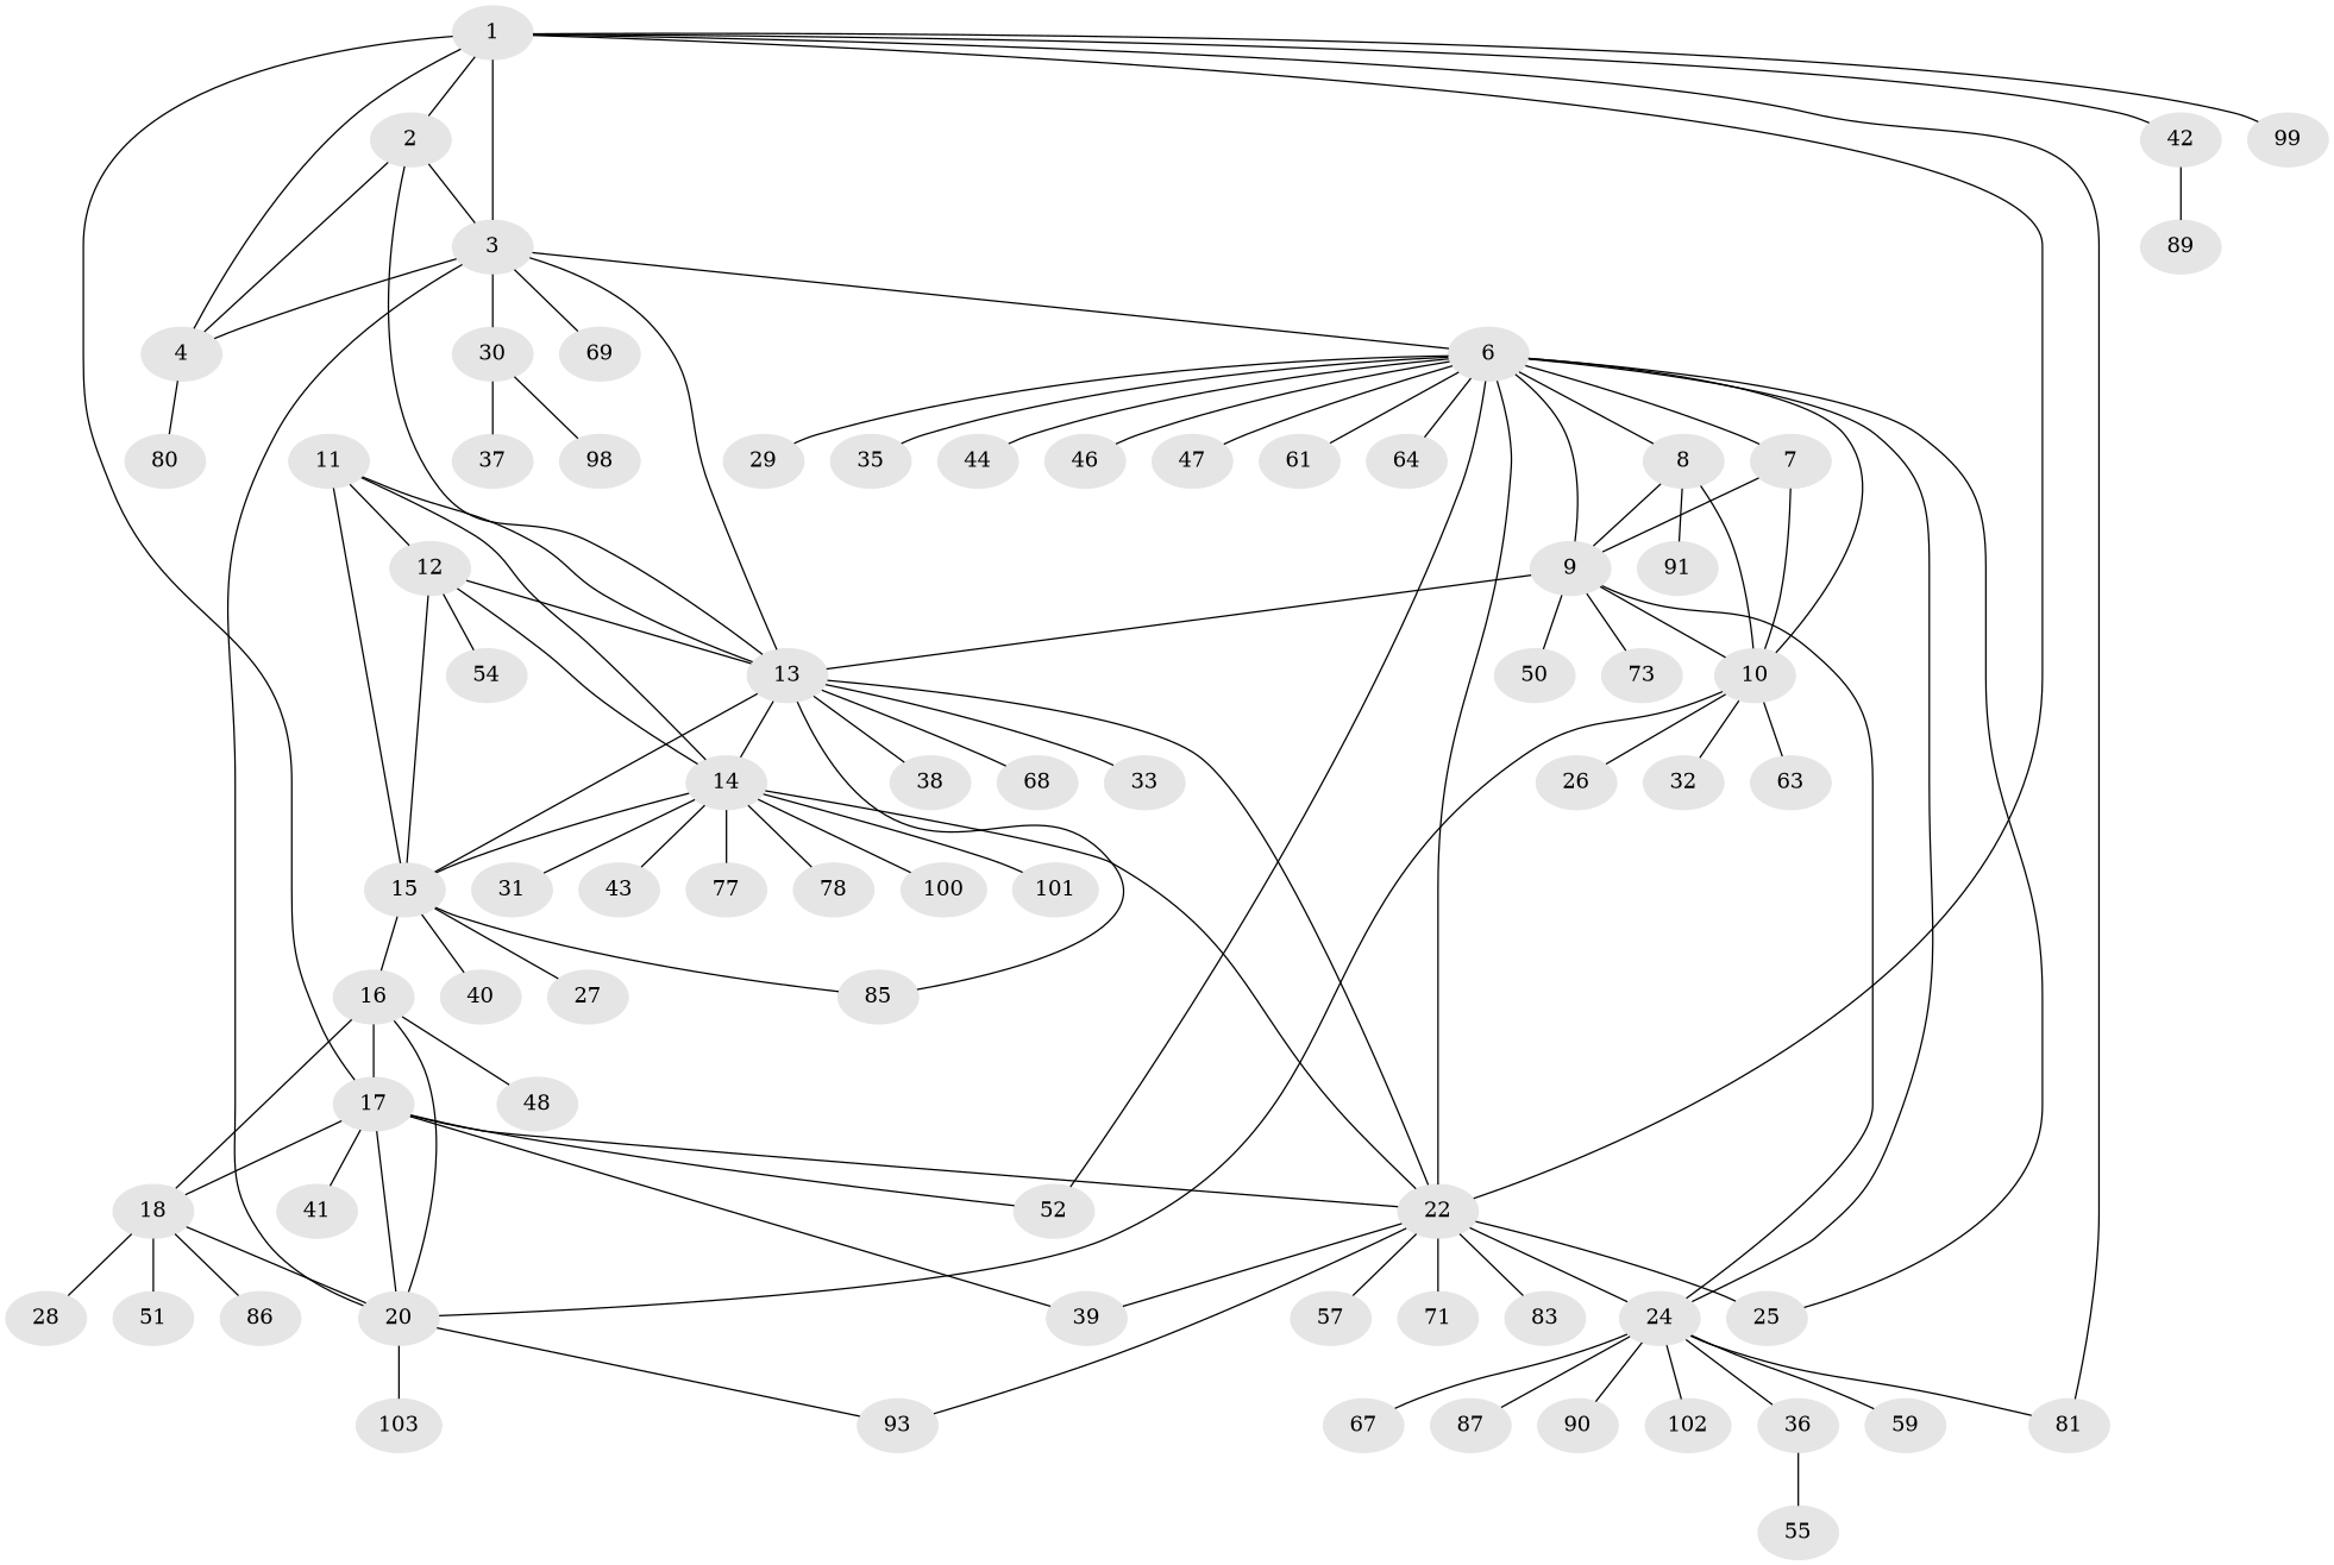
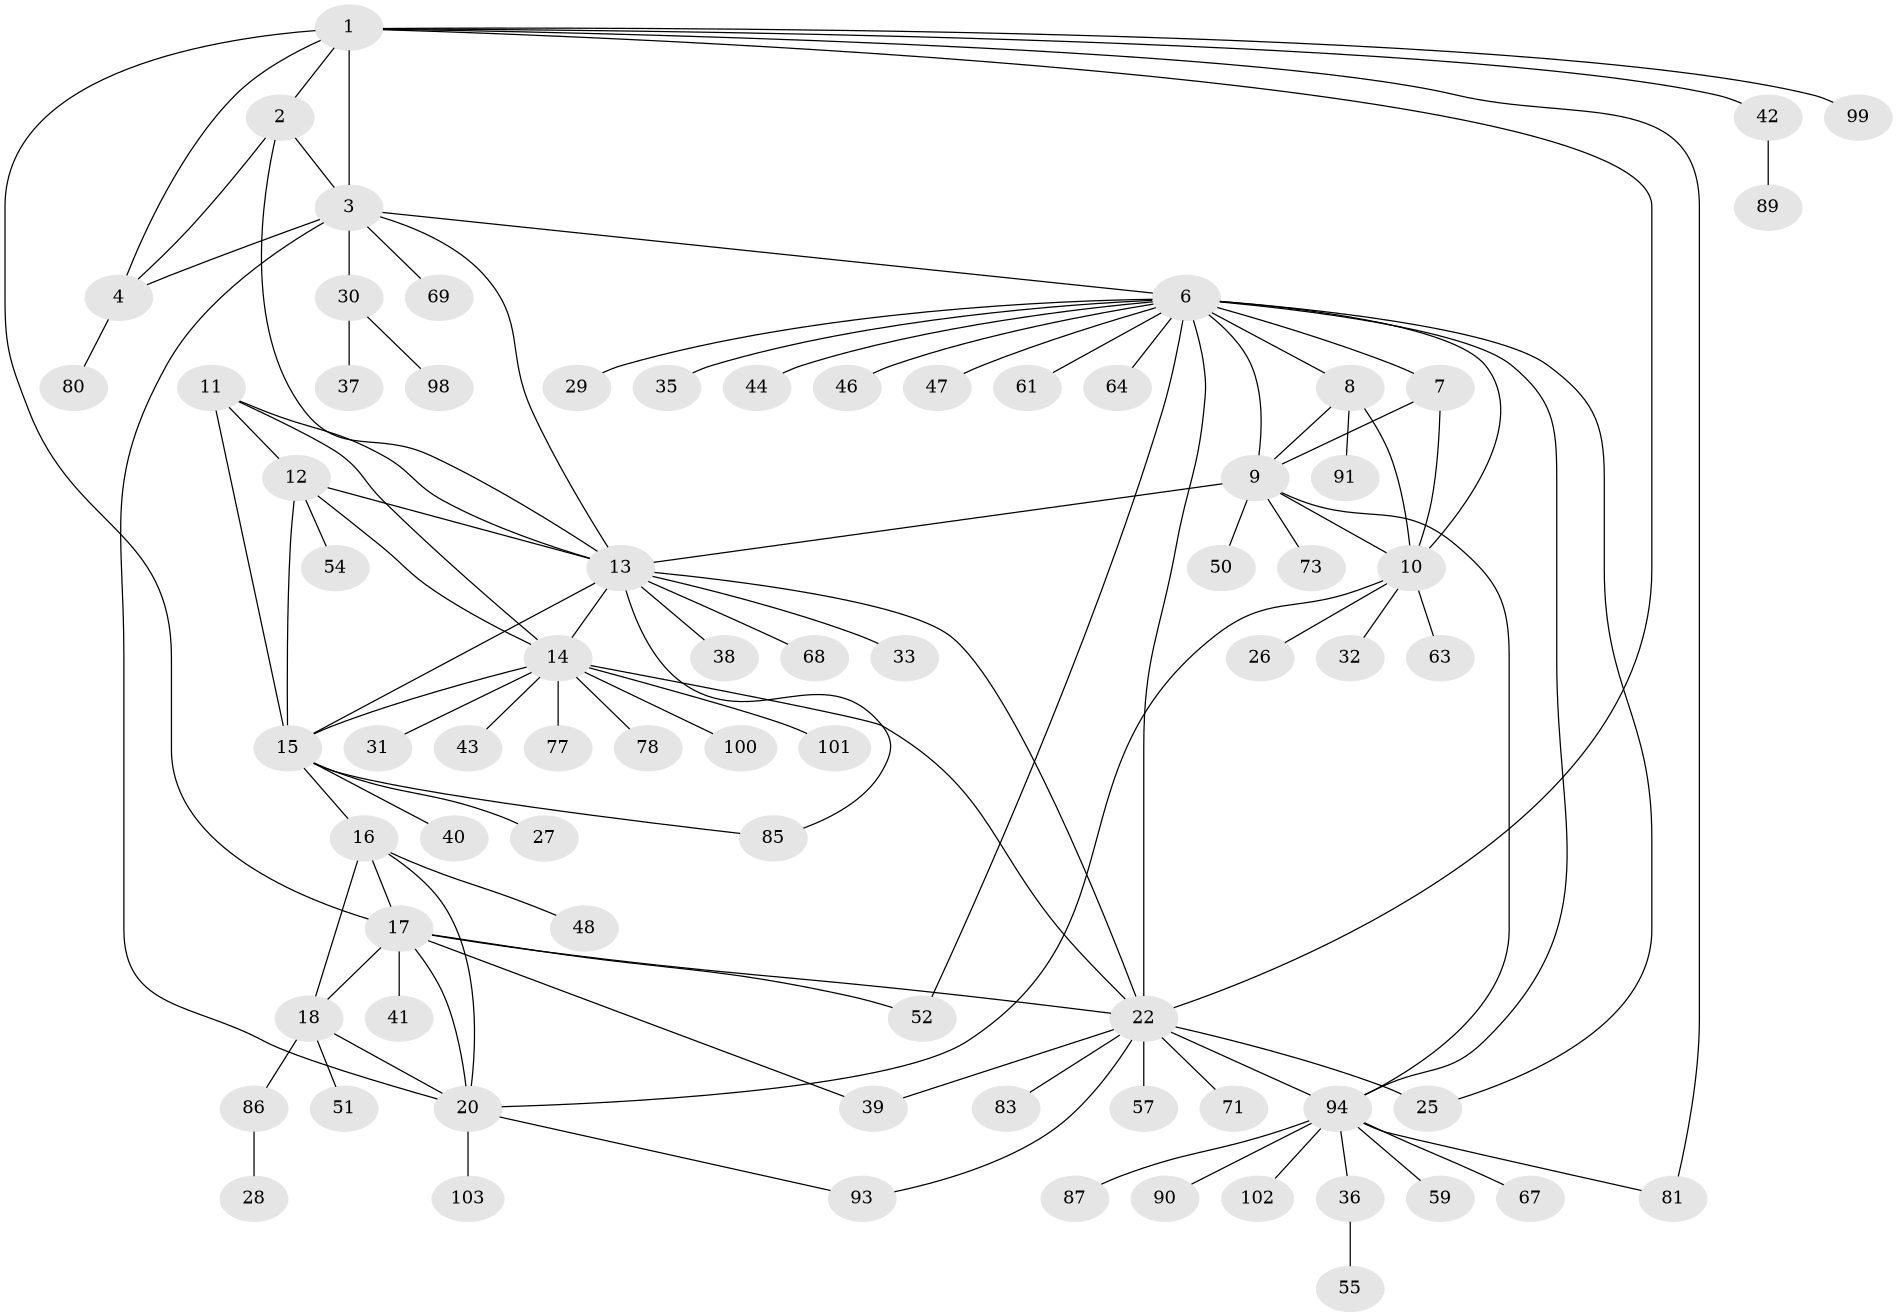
  graph {
    node [color=gray90 style=filled]
    1 [super="+5"]
    2 [super="+97"]
    3 [super="+66"]
    4 [super="+62"]
    17 [super="+19"]
    22 [super="+23"]
    42 [super="+49"]
    81
    99
    13 [super="+56"]
    6 [super="+21"]
    20 [super="+84"]
    30 [super="+74"]
    69
    80
    52
    18 [super="+45"]
    39 [super="+88"]
    41
-   24 [super="+53"]
+   24 [super="+53" label=94]
    25 [super="+75"]
    93
    57
    71
    83
    89
    14 [super="+65"]
    15 [super="+60"]
    38
    68
    85 [super="+94"]
    33
    7
    8 [super="+95"]
    9 [super="+34"]
    10 [super="+70"]
    29 [super="+76"]
    35
    44
    46
    47
    61
    64
    103
    37
    98
    91
    50
    73 [super="+96"]
    26 [super="+58"]
    32
    63
    36
    59
    67
    87
    90
    102
    11 [super="+72"]
    12
    54
    31
    43
    77
    78 [super="+82"]
    100
    101
    16
    27 [super="+79"]
    40
    48 [super="+92"]
    28
    51
    86
    55
    1 -- 2 [weight=2]
    1 -- 3 [weight=2]
    1 -- 4 [weight=2]
    1 -- 17
    1 -- 22
    1 -- 42
    1 -- 81
    1 -- 99
    2 -- 3
    2 -- 4
    2 -- 13
    3 -- 4
    3 -- 13
    3 -- 6
    3 -- 20
    3 -- 30
    3 -- 69
    4 -- 80
    17 -- 22
    17 -- 20 [weight=2]
    17 -- 52
    17 -- 18 [weight=2]
    17 -- 39
    17 -- 41
    22 -- 39
    22 -- 24 [weight=2]
    22 -- 25 [weight=2]
    22 -- 93
    22 -- 57
    22 -- 71
    22 -- 83
    42 -- 89
    13 -- 22
    13 -- 14
    13 -- 15
    13 -- 38
    13 -- 68
    13 -- 85
    13 -- 33
    6 -- 22 [weight=2]
    6 -- 52
    6 -- 24
    6 -- 25
    6 -- 7
    6 -- 8
    6 -- 9
    6 -- 10
    6 -- 29
    6 -- 35
    6 -- 44
    6 -- 46
    6 -- 47
    6 -- 61
    6 -- 64
    20 -- 93
    20 -- 103
    30 -- 37
    30 -- 98
    18 -- 20
-   18 -- 28
+   86 -- 28
    18 -- 51
    18 -- 86
    24 -- 81
    24 -- 36
    24 -- 59
    24 -- 67
    24 -- 87
    24 -- 90
    24 -- 102
    14 -- 22
    14 -- 15
    14 -- 31
    14 -- 43
    14 -- 77
    14 -- 78
    14 -- 100
    14 -- 101
    15 -- 85
    15 -- 16
    15 -- 27
    15 -- 40
    7 -- 9
    7 -- 10
    8 -- 9
    8 -- 10
    8 -- 91
    9 -- 13
    9 -- 24
    9 -- 10
    9 -- 50
    9 -- 73
    10 -- 20
    10 -- 26
    10 -- 32
    10 -- 63
    36 -- 55
    11 -- 13
    11 -- 14
    11 -- 15
    11 -- 12
    12 -- 13
    12 -- 14
    12 -- 15
    12 -- 54
    16 -- 17 [weight=2]
    16 -- 20
    16 -- 18
    16 -- 48
  }
